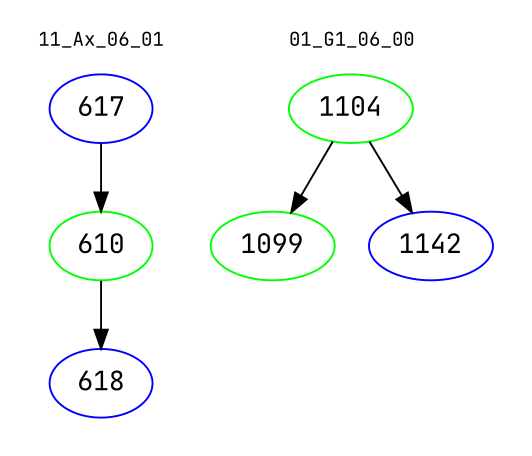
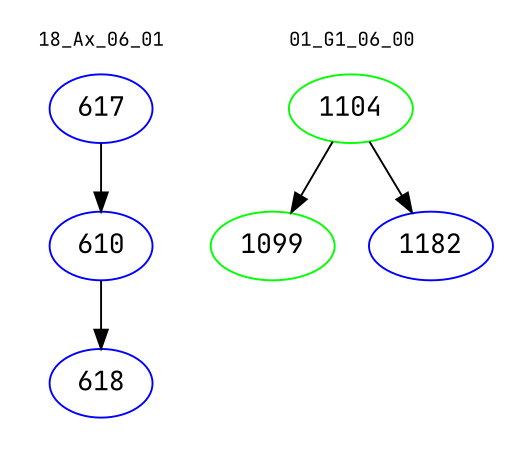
  digraph {
    fontname="JetBrains Mono"
    node [color=blue fontname="JetBrains Mono"]
    edge [color=black fontname="JetBrains Mono"]
    n1 [label=617]
-   n2 [color=green label=610]
+   n2 [label=610]
    n3 [label=618]
    n4 [color=green label=1104]
    n5 [color=green label=1099]
-   n6 [label=1142]
+   n6 [label=1182]
    subgraph cluster_1 {
      color=white
      fontsize=10
-     label="11_Ax_06_01"
+     label="18_Ax_06_01"
      n1
      n2
      n3
    }
    subgraph cluster_2 {
      color=white
      fontsize=10
      label="01_G1_06_00"
      n4
      n5
      n6
    }
    n1 -> n2
    n2 -> n3
    n4 -> n5
    n4 -> n6
  }
